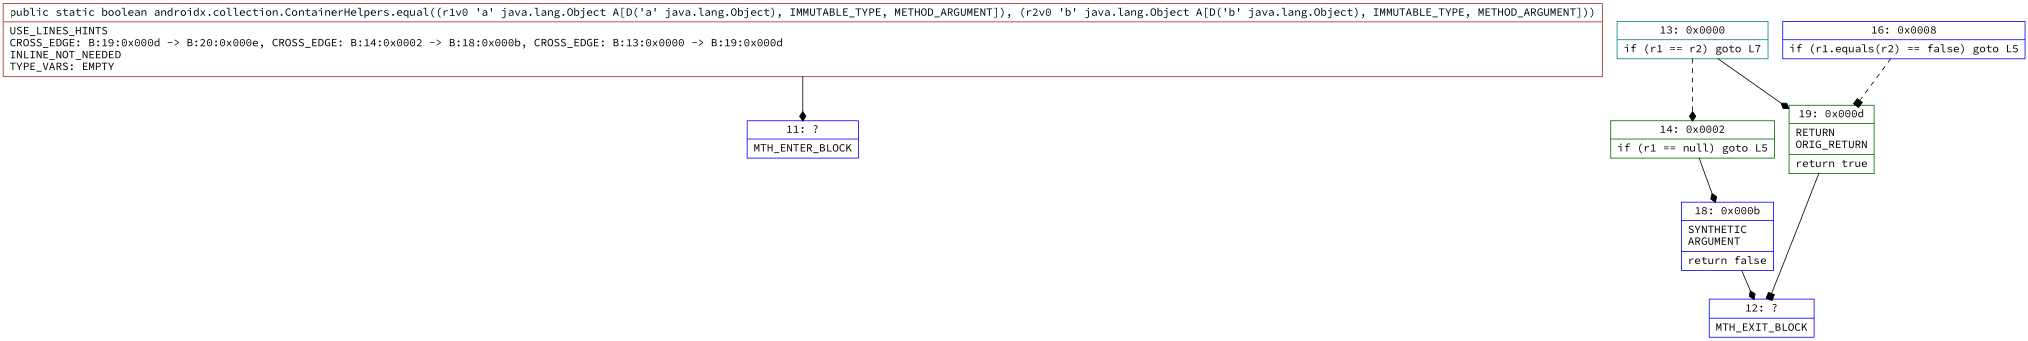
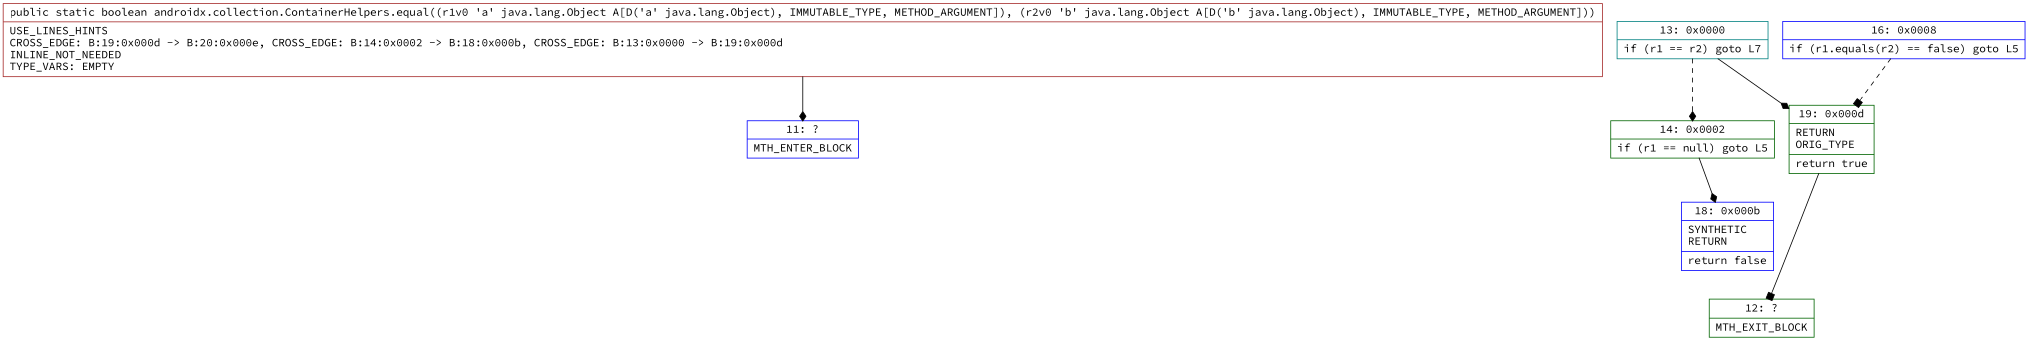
  digraph {
    fontname="Source Code Pro"
    node [color=blue fontname="Source Code Pro" shape=record]
    edge [arrowhead=diamond fontname="Source Code Pro"]
    n1 [label="{11\:\ ?|MTH_ENTER_BLOCK\l}"]
    n2 [color=teal label="{13\:\ 0x0000|if (r1 == r2) goto L7\l}"]
    n3 [color=darkgreen label="{14\:\ 0x0002|if (r1 == null) goto L5\l}"]
-   n4 [color=darkgreen label="{19\:\ 0x000d|RETURN\lORIG_RETURN\l|return true\l}"]
-   n5 [label="{18\:\ 0x000b|SYNTHETIC\lARGUMENT\l|return false\l}"]
-   n6 [label="{12\:\ ?|MTH_EXIT_BLOCK\l}"]
+   n4 [color=darkgreen label="{19\:\ 0x000d|RETURN\lORIG_TYPE\l|return true\l}"]
+   n5 [label="{18\:\ 0x000b|SYNTHETIC\lRETURN\l|return false\l}"]
+   n6 [color=darkgreen label="{12\:\ ?|MTH_EXIT_BLOCK\l}"]
    n7 [label="{16\:\ 0x0008|if (r1.equals(r2) == false) goto L5\l}"]
    n8 [color=brown label="{public static boolean androidx.collection.ContainerHelpers.equal((r1v0 'a' java.lang.Object A[D('a' java.lang.Object), IMMUTABLE_TYPE, METHOD_ARGUMENT]), (r2v0 'b' java.lang.Object A[D('b' java.lang.Object), IMMUTABLE_TYPE, METHOD_ARGUMENT]))  | USE_LINES_HINTS\lCROSS_EDGE: B:19:0x000d \-\> B:20:0x000e, CROSS_EDGE: B:14:0x0002 \-\> B:18:0x000b, CROSS_EDGE: B:13:0x0000 \-\> B:19:0x000d\lINLINE_NOT_NEEDED\lTYPE_VARS: EMPTY\l}"]
    n2 -> n3 [style=dashed]
    n2 -> n4
    n3 -> n5
    n4 -> n6 [arrowhead=box]
-   n5 -> n6
    n7 -> n4 [arrowhead=box style=dashed]
    n8 -> n1
  }
